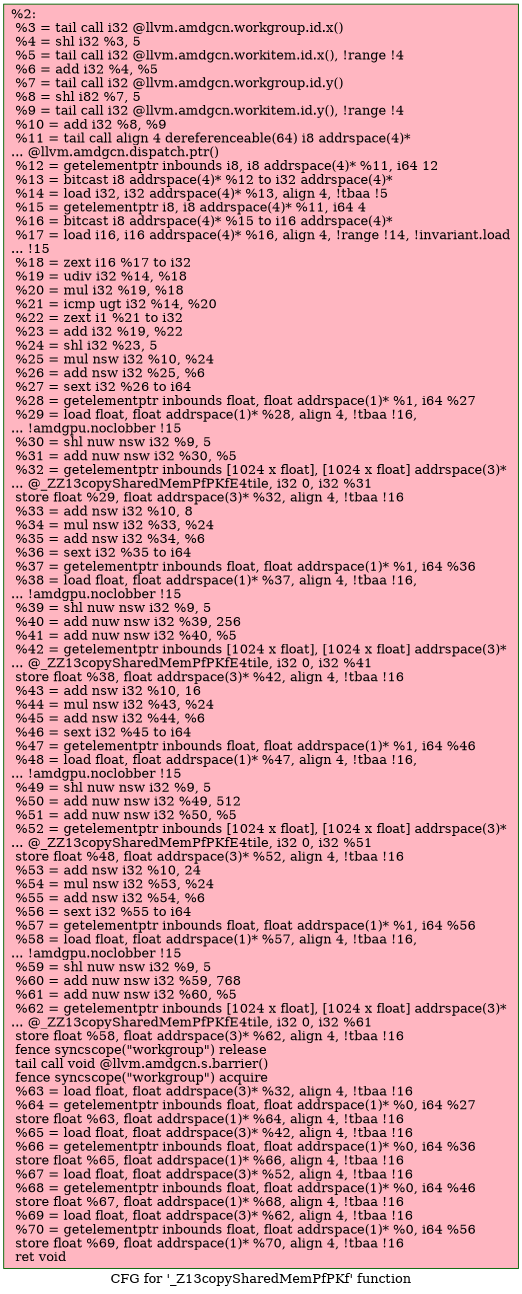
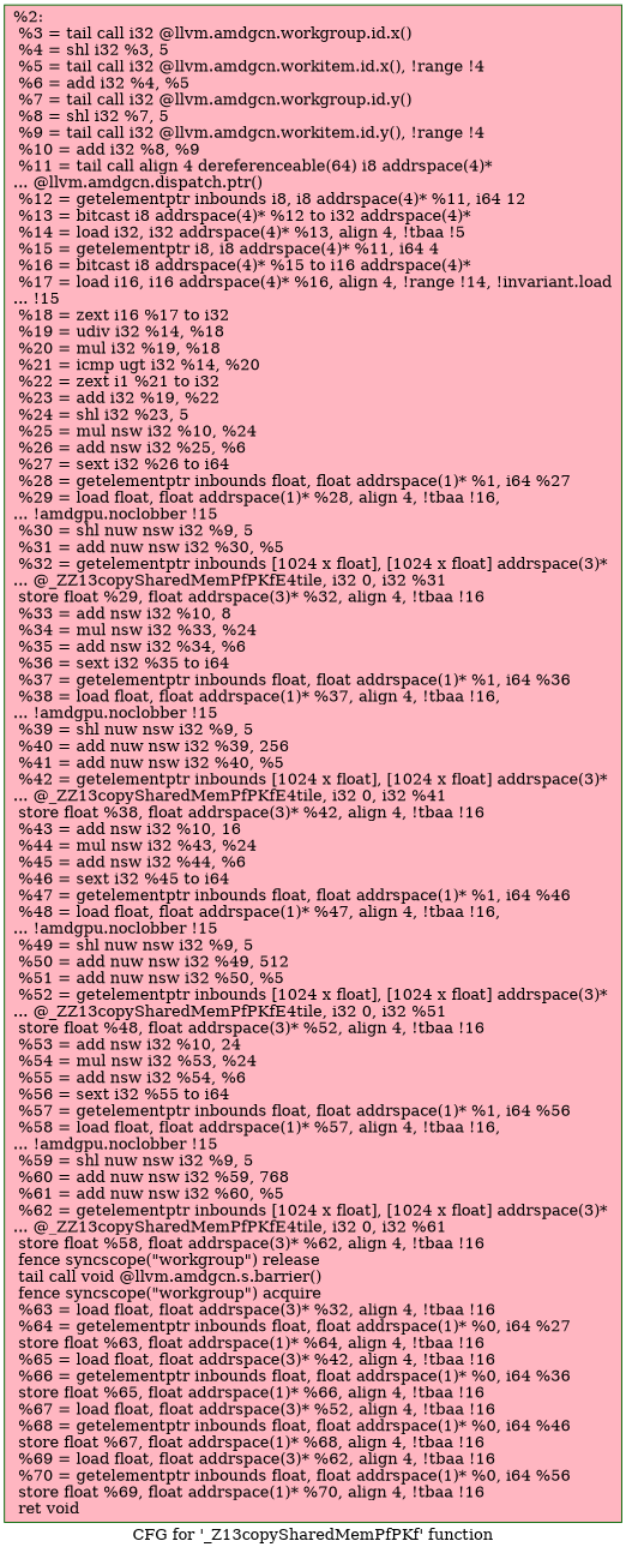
  digraph {
    label="CFG for '_Z13copySharedMemPfPKf' function"
-   n1 [color=darkgreen fillcolor=lightpink label="{%2:\l  %3 = tail call i32 @llvm.amdgcn.workgroup.id.x()\l  %4 = shl i32 %3, 5\l  %5 = tail call i32 @llvm.amdgcn.workitem.id.x(), !range !4\l  %6 = add i32 %4, %5\l  %7 = tail call i32 @llvm.amdgcn.workgroup.id.y()\l  %8 = shl i82 %7, 5\l  %9 = tail call i32 @llvm.amdgcn.workitem.id.y(), !range !4\l  %10 = add i32 %8, %9\l  %11 = tail call align 4 dereferenceable(64) i8 addrspace(4)*\l... @llvm.amdgcn.dispatch.ptr()\l  %12 = getelementptr inbounds i8, i8 addrspace(4)* %11, i64 12\l  %13 = bitcast i8 addrspace(4)* %12 to i32 addrspace(4)*\l  %14 = load i32, i32 addrspace(4)* %13, align 4, !tbaa !5\l  %15 = getelementptr i8, i8 addrspace(4)* %11, i64 4\l  %16 = bitcast i8 addrspace(4)* %15 to i16 addrspace(4)*\l  %17 = load i16, i16 addrspace(4)* %16, align 4, !range !14, !invariant.load\l... !15\l  %18 = zext i16 %17 to i32\l  %19 = udiv i32 %14, %18\l  %20 = mul i32 %19, %18\l  %21 = icmp ugt i32 %14, %20\l  %22 = zext i1 %21 to i32\l  %23 = add i32 %19, %22\l  %24 = shl i32 %23, 5\l  %25 = mul nsw i32 %10, %24\l  %26 = add nsw i32 %25, %6\l  %27 = sext i32 %26 to i64\l  %28 = getelementptr inbounds float, float addrspace(1)* %1, i64 %27\l  %29 = load float, float addrspace(1)* %28, align 4, !tbaa !16,\l... !amdgpu.noclobber !15\l  %30 = shl nuw nsw i32 %9, 5\l  %31 = add nuw nsw i32 %30, %5\l  %32 = getelementptr inbounds [1024 x float], [1024 x float] addrspace(3)*\l... @_ZZ13copySharedMemPfPKfE4tile, i32 0, i32 %31\l  store float %29, float addrspace(3)* %32, align 4, !tbaa !16\l  %33 = add nsw i32 %10, 8\l  %34 = mul nsw i32 %33, %24\l  %35 = add nsw i32 %34, %6\l  %36 = sext i32 %35 to i64\l  %37 = getelementptr inbounds float, float addrspace(1)* %1, i64 %36\l  %38 = load float, float addrspace(1)* %37, align 4, !tbaa !16,\l... !amdgpu.noclobber !15\l  %39 = shl nuw nsw i32 %9, 5\l  %40 = add nuw nsw i32 %39, 256\l  %41 = add nuw nsw i32 %40, %5\l  %42 = getelementptr inbounds [1024 x float], [1024 x float] addrspace(3)*\l... @_ZZ13copySharedMemPfPKfE4tile, i32 0, i32 %41\l  store float %38, float addrspace(3)* %42, align 4, !tbaa !16\l  %43 = add nsw i32 %10, 16\l  %44 = mul nsw i32 %43, %24\l  %45 = add nsw i32 %44, %6\l  %46 = sext i32 %45 to i64\l  %47 = getelementptr inbounds float, float addrspace(1)* %1, i64 %46\l  %48 = load float, float addrspace(1)* %47, align 4, !tbaa !16,\l... !amdgpu.noclobber !15\l  %49 = shl nuw nsw i32 %9, 5\l  %50 = add nuw nsw i32 %49, 512\l  %51 = add nuw nsw i32 %50, %5\l  %52 = getelementptr inbounds [1024 x float], [1024 x float] addrspace(3)*\l... @_ZZ13copySharedMemPfPKfE4tile, i32 0, i32 %51\l  store float %48, float addrspace(3)* %52, align 4, !tbaa !16\l  %53 = add nsw i32 %10, 24\l  %54 = mul nsw i32 %53, %24\l  %55 = add nsw i32 %54, %6\l  %56 = sext i32 %55 to i64\l  %57 = getelementptr inbounds float, float addrspace(1)* %1, i64 %56\l  %58 = load float, float addrspace(1)* %57, align 4, !tbaa !16,\l... !amdgpu.noclobber !15\l  %59 = shl nuw nsw i32 %9, 5\l  %60 = add nuw nsw i32 %59, 768\l  %61 = add nuw nsw i32 %60, %5\l  %62 = getelementptr inbounds [1024 x float], [1024 x float] addrspace(3)*\l... @_ZZ13copySharedMemPfPKfE4tile, i32 0, i32 %61\l  store float %58, float addrspace(3)* %62, align 4, !tbaa !16\l  fence syncscope(\"workgroup\") release\l  tail call void @llvm.amdgcn.s.barrier()\l  fence syncscope(\"workgroup\") acquire\l  %63 = load float, float addrspace(3)* %32, align 4, !tbaa !16\l  %64 = getelementptr inbounds float, float addrspace(1)* %0, i64 %27\l  store float %63, float addrspace(1)* %64, align 4, !tbaa !16\l  %65 = load float, float addrspace(3)* %42, align 4, !tbaa !16\l  %66 = getelementptr inbounds float, float addrspace(1)* %0, i64 %36\l  store float %65, float addrspace(1)* %66, align 4, !tbaa !16\l  %67 = load float, float addrspace(3)* %52, align 4, !tbaa !16\l  %68 = getelementptr inbounds float, float addrspace(1)* %0, i64 %46\l  store float %67, float addrspace(1)* %68, align 4, !tbaa !16\l  %69 = load float, float addrspace(3)* %62, align 4, !tbaa !16\l  %70 = getelementptr inbounds float, float addrspace(1)* %0, i64 %56\l  store float %69, float addrspace(1)* %70, align 4, !tbaa !16\l  ret void\l}" shape=record style=filled]
+   n1 [color=darkgreen fillcolor=lightpink label="{%2:\l  %3 = tail call i32 @llvm.amdgcn.workgroup.id.x()\l  %4 = shl i32 %3, 5\l  %5 = tail call i32 @llvm.amdgcn.workitem.id.x(), !range !4\l  %6 = add i32 %4, %5\l  %7 = tail call i32 @llvm.amdgcn.workgroup.id.y()\l  %8 = shl i32 %7, 5\l  %9 = tail call i32 @llvm.amdgcn.workitem.id.y(), !range !4\l  %10 = add i32 %8, %9\l  %11 = tail call align 4 dereferenceable(64) i8 addrspace(4)*\l... @llvm.amdgcn.dispatch.ptr()\l  %12 = getelementptr inbounds i8, i8 addrspace(4)* %11, i64 12\l  %13 = bitcast i8 addrspace(4)* %12 to i32 addrspace(4)*\l  %14 = load i32, i32 addrspace(4)* %13, align 4, !tbaa !5\l  %15 = getelementptr i8, i8 addrspace(4)* %11, i64 4\l  %16 = bitcast i8 addrspace(4)* %15 to i16 addrspace(4)*\l  %17 = load i16, i16 addrspace(4)* %16, align 4, !range !14, !invariant.load\l... !15\l  %18 = zext i16 %17 to i32\l  %19 = udiv i32 %14, %18\l  %20 = mul i32 %19, %18\l  %21 = icmp ugt i32 %14, %20\l  %22 = zext i1 %21 to i32\l  %23 = add i32 %19, %22\l  %24 = shl i32 %23, 5\l  %25 = mul nsw i32 %10, %24\l  %26 = add nsw i32 %25, %6\l  %27 = sext i32 %26 to i64\l  %28 = getelementptr inbounds float, float addrspace(1)* %1, i64 %27\l  %29 = load float, float addrspace(1)* %28, align 4, !tbaa !16,\l... !amdgpu.noclobber !15\l  %30 = shl nuw nsw i32 %9, 5\l  %31 = add nuw nsw i32 %30, %5\l  %32 = getelementptr inbounds [1024 x float], [1024 x float] addrspace(3)*\l... @_ZZ13copySharedMemPfPKfE4tile, i32 0, i32 %31\l  store float %29, float addrspace(3)* %32, align 4, !tbaa !16\l  %33 = add nsw i32 %10, 8\l  %34 = mul nsw i32 %33, %24\l  %35 = add nsw i32 %34, %6\l  %36 = sext i32 %35 to i64\l  %37 = getelementptr inbounds float, float addrspace(1)* %1, i64 %36\l  %38 = load float, float addrspace(1)* %37, align 4, !tbaa !16,\l... !amdgpu.noclobber !15\l  %39 = shl nuw nsw i32 %9, 5\l  %40 = add nuw nsw i32 %39, 256\l  %41 = add nuw nsw i32 %40, %5\l  %42 = getelementptr inbounds [1024 x float], [1024 x float] addrspace(3)*\l... @_ZZ13copySharedMemPfPKfE4tile, i32 0, i32 %41\l  store float %38, float addrspace(3)* %42, align 4, !tbaa !16\l  %43 = add nsw i32 %10, 16\l  %44 = mul nsw i32 %43, %24\l  %45 = add nsw i32 %44, %6\l  %46 = sext i32 %45 to i64\l  %47 = getelementptr inbounds float, float addrspace(1)* %1, i64 %46\l  %48 = load float, float addrspace(1)* %47, align 4, !tbaa !16,\l... !amdgpu.noclobber !15\l  %49 = shl nuw nsw i32 %9, 5\l  %50 = add nuw nsw i32 %49, 512\l  %51 = add nuw nsw i32 %50, %5\l  %52 = getelementptr inbounds [1024 x float], [1024 x float] addrspace(3)*\l... @_ZZ13copySharedMemPfPKfE4tile, i32 0, i32 %51\l  store float %48, float addrspace(3)* %52, align 4, !tbaa !16\l  %53 = add nsw i32 %10, 24\l  %54 = mul nsw i32 %53, %24\l  %55 = add nsw i32 %54, %6\l  %56 = sext i32 %55 to i64\l  %57 = getelementptr inbounds float, float addrspace(1)* %1, i64 %56\l  %58 = load float, float addrspace(1)* %57, align 4, !tbaa !16,\l... !amdgpu.noclobber !15\l  %59 = shl nuw nsw i32 %9, 5\l  %60 = add nuw nsw i32 %59, 768\l  %61 = add nuw nsw i32 %60, %5\l  %62 = getelementptr inbounds [1024 x float], [1024 x float] addrspace(3)*\l... @_ZZ13copySharedMemPfPKfE4tile, i32 0, i32 %61\l  store float %58, float addrspace(3)* %62, align 4, !tbaa !16\l  fence syncscope(\"workgroup\") release\l  tail call void @llvm.amdgcn.s.barrier()\l  fence syncscope(\"workgroup\") acquire\l  %63 = load float, float addrspace(3)* %32, align 4, !tbaa !16\l  %64 = getelementptr inbounds float, float addrspace(1)* %0, i64 %27\l  store float %63, float addrspace(1)* %64, align 4, !tbaa !16\l  %65 = load float, float addrspace(3)* %42, align 4, !tbaa !16\l  %66 = getelementptr inbounds float, float addrspace(1)* %0, i64 %36\l  store float %65, float addrspace(1)* %66, align 4, !tbaa !16\l  %67 = load float, float addrspace(3)* %52, align 4, !tbaa !16\l  %68 = getelementptr inbounds float, float addrspace(1)* %0, i64 %46\l  store float %67, float addrspace(1)* %68, align 4, !tbaa !16\l  %69 = load float, float addrspace(3)* %62, align 4, !tbaa !16\l  %70 = getelementptr inbounds float, float addrspace(1)* %0, i64 %56\l  store float %69, float addrspace(1)* %70, align 4, !tbaa !16\l  ret void\l}" shape=record style=filled]
  }
